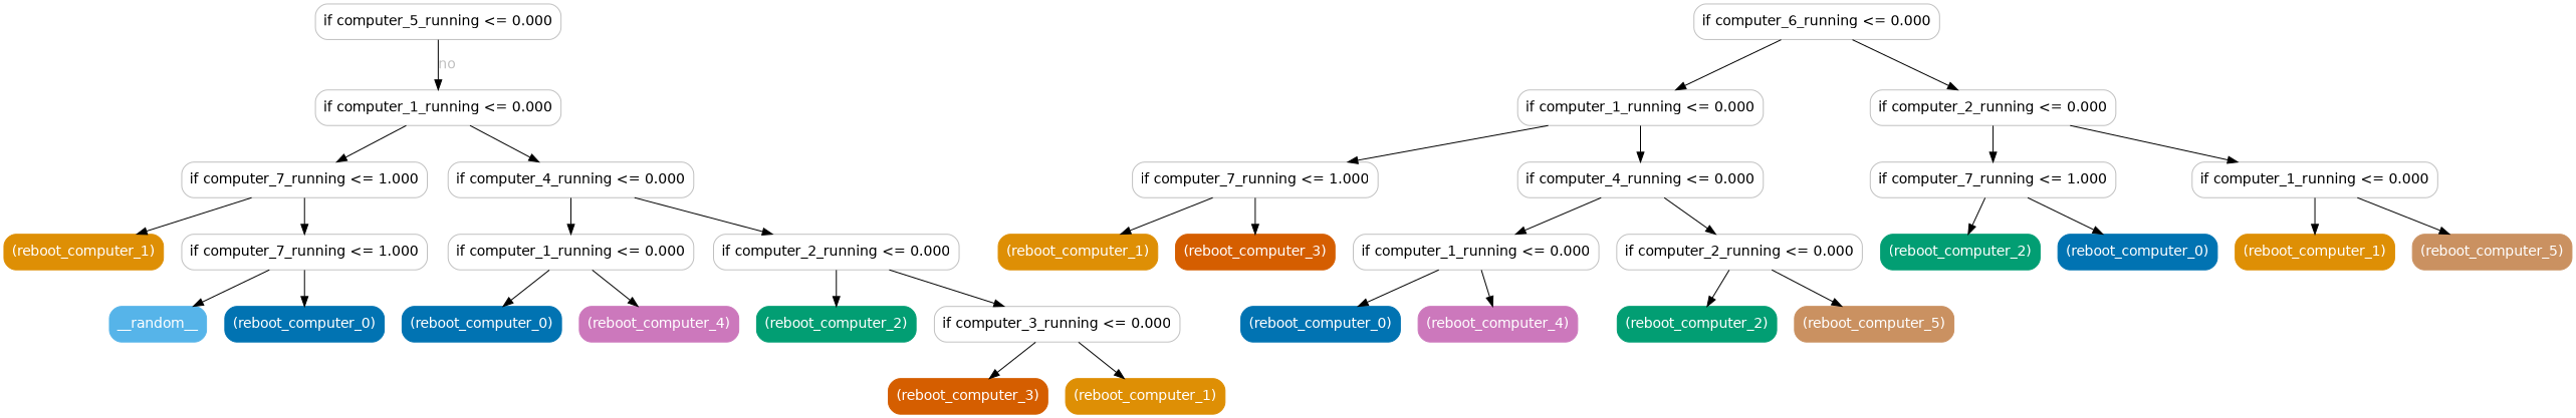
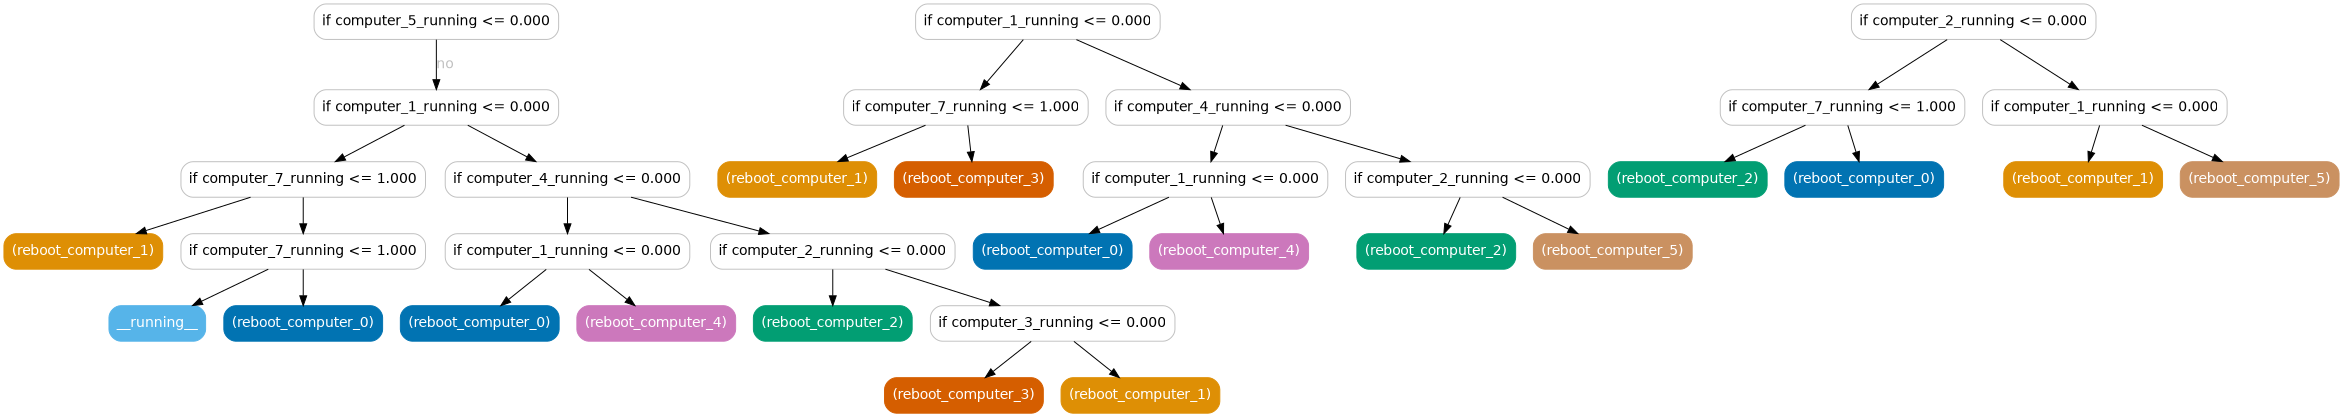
  digraph {
    node [color=gray fillcolor=white fontname=helvetica shape=box style="filled, rounded" fontcolor=white]
    edge [fontcolor=gray fontname=helvetica]
    n1 [height=0.5 label="if computer_5_running <= 0.000" width=3.4444 fontcolor=""]
    n2 [height=0.5 label="if computer_1_running <= 0.000" width=3.4444 fontcolor=""]
-   n3 [height=0.5 label="if computer_6_running <= 0.000" width=3.4444 fontcolor=""]
    n4 [height=0.5 label="if computer_1_running <= 0.000" width=3.4444 fontcolor=""]
    n5 [height=0.5 label="if computer_2_running <= 0.000" width=3.4444 fontcolor=""]
    n6 [height=0.5 label="if computer_7_running <= 1.000" width=3.4444 fontcolor=""]
    n7 [height=0.5 label="if computer_4_running <= 0.000" width=3.4444 fontcolor=""]
    n8 [height=0.5 label="if computer_7_running <= 1.000" width=3.4444 fontcolor=""]
    n9 [height=0.5 label="if computer_4_running <= 0.000" width=3.4444 fontcolor=""]
    n10 [height=0.5 label="if computer_7_running <= 1.000" width=3.4444 fontcolor=""]
    n11 [height=0.5 label="if computer_1_running <= 0.000" width=3.4444 fontcolor=""]
    n12 [color="#de8f05" fillcolor="#de8f05" height=0.5 label="(reboot_computer_1)" width=2.2361]
    n13 [height=0.5 label="if computer_7_running <= 1.000" width=3.4444 fontcolor=""]
    n14 [height=0.5 label="if computer_1_running <= 0.000" width=3.4444 fontcolor=""]
    n15 [height=0.5 label="if computer_2_running <= 0.000" width=3.4444 fontcolor=""]
    n16 [color="#de8f05" fillcolor="#de8f05" height=0.5 label="(reboot_computer_1)" width=2.2361]
    n17 [color="#d55e00" fillcolor="#d55e00" height=0.5 label="(reboot_computer_3)" width=2.2361]
    n18 [height=0.5 label="if computer_1_running <= 0.000" width=3.4444 fontcolor=""]
    n19 [height=0.5 label="if computer_2_running <= 0.000" width=3.4444 fontcolor=""]
    n20 [color="#029e73" fillcolor="#029e73" height=0.5 label="(reboot_computer_2)" width=2.2361]
    n21 [color="#0173b2" fillcolor="#0173b2" height=0.5 label="(reboot_computer_0)" width=2.2361]
    n22 [color="#de8f05" fillcolor="#de8f05" height=0.5 label="(reboot_computer_1)" width=2.2361]
    n23 [color="#ca9161" fillcolor="#ca9161" height=0.5 label="(reboot_computer_5)" width=2.2361]
    n24 [color="#0173b2" fillcolor="#0173b2" height=0.5 label="(reboot_computer_0)" width=2.2361]
    n25 [color="#cc78bc" fillcolor="#cc78bc" height=0.5 label="(reboot_computer_4)" width=2.2361]
    n26 [color="#029e73" fillcolor="#029e73" height=0.5 label="(reboot_computer_2)" width=2.2361]
    n27 [color="#ca9161" fillcolor="#ca9161" height=0.5 label="(reboot_computer_5)" width=2.2361]
-   n28 [color="#56b4e9" fillcolor="#56b4e9" height=0.5 label=__random__ width=1.3611]
+   n28 [color="#56b4e9" fillcolor="#56b4e9" height=0.5 label=__running__ width=1.3611]
    n29 [color="#0173b2" fillcolor="#0173b2" height=0.5 label="(reboot_computer_0)" width=2.2361]
    n30 [color="#0173b2" fillcolor="#0173b2" height=0.5 label="(reboot_computer_0)" width=2.2361]
    n31 [color="#cc78bc" fillcolor="#cc78bc" height=0.5 label="(reboot_computer_4)" width=2.2361]
    n32 [color="#029e73" fillcolor="#029e73" height=0.5 label="(reboot_computer_2)" width=2.2361]
    n33 [height=0.5 label="if computer_3_running <= 0.000" width=3.4444 fontcolor=""]
    n34 [color="#d55e00" fillcolor="#d55e00" height=0.5 label="(reboot_computer_3)" width=2.2361]
    n35 [color="#de8f05" fillcolor="#de8f05" height=0.5 label="(reboot_computer_1)" width=2.2361]
    n1 -> n2 [label=no]
    n2 -> n6
    n2 -> n7
-   n3 -> n4
-   n3 -> n5
    n4 -> n8
    n4 -> n9
    n5 -> n10
    n5 -> n11
    n6 -> n12
    n6 -> n13
    n7 -> n14
    n7 -> n15
    n8 -> n16
    n8 -> n17
    n9 -> n18
    n9 -> n19
    n10 -> n20
    n10 -> n21
    n11 -> n22
    n11 -> n23
    n13 -> n28
    n13 -> n29
    n14 -> n30
    n14 -> n31
    n15 -> n32
    n15 -> n33
    n18 -> n24
    n18 -> n25
    n19 -> n26
    n19 -> n27
    n33 -> n34
    n33 -> n35
  }
